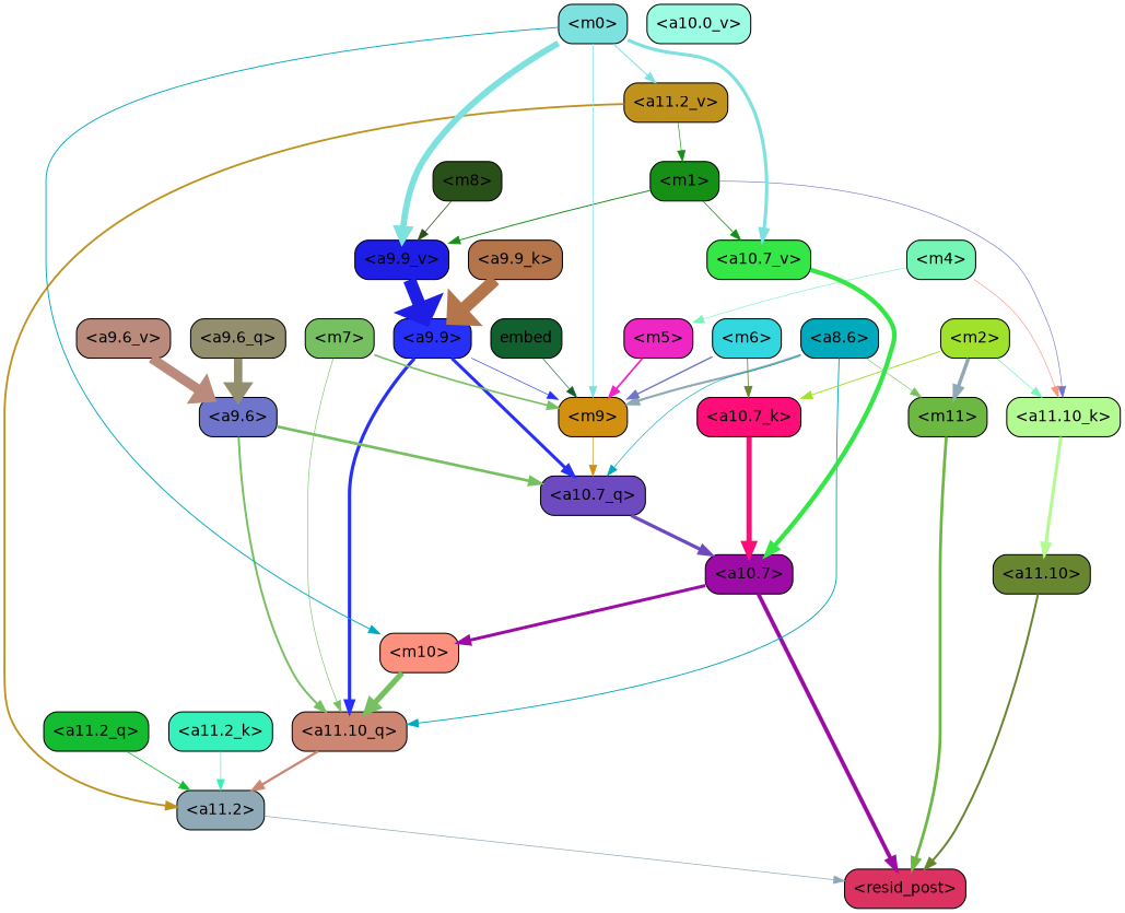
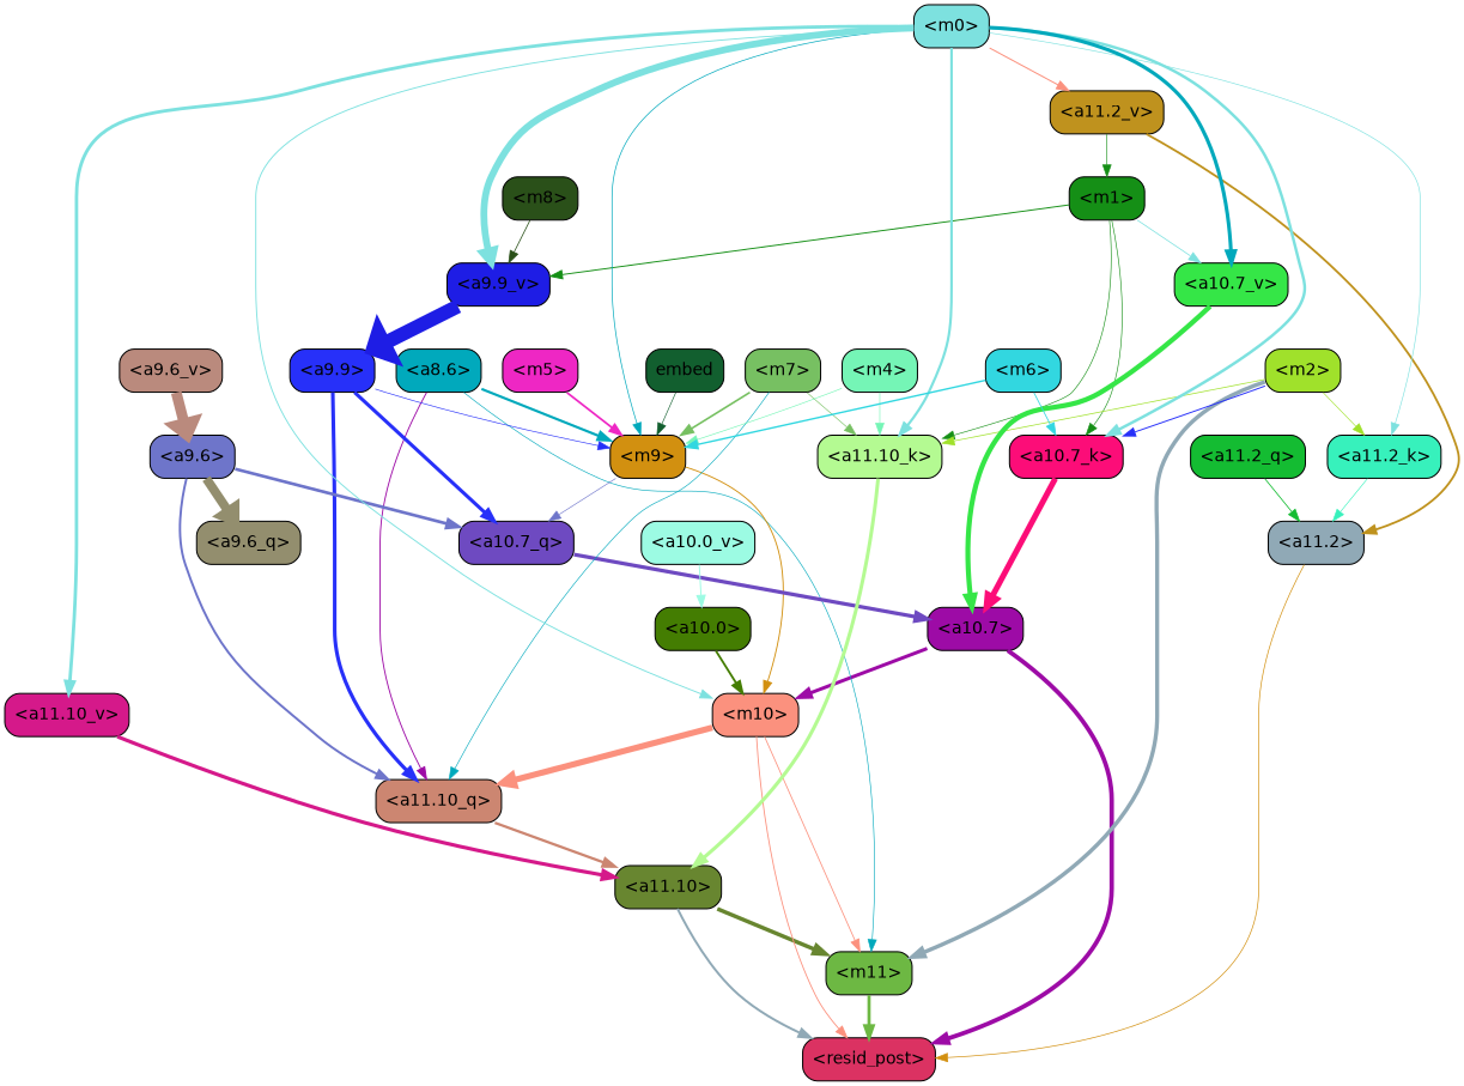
  strict digraph {
    splines=true
    node [color=black fontname=Helvetica shape=box style="filled, rounded"]
    edge [color="#7de1df" penwidth=0.6]
    "<m11>" [fillcolor="#6db843"]
    "<resid_post>" [fillcolor="#db3262"]
    "<a11.10>" [fillcolor="#688630"]
    "<a11.2>" [fillcolor="#90a9b6"]
    "<m10>" [fillcolor="#fb917e"]
    "<a11.10_q>" [fillcolor="#cc8671"]
    "<a10.7>" [fillcolor="#9d0ba6"]
    "<a8.6>" [fillcolor="#01a9bc"]
    "<m9>" [fillcolor="#d29010"]
    "<a10.7_q>" [fillcolor="#6e4ac1"]
    "<a11.2_q>" [fillcolor="#14bc32"]
    "<a11.10_k>" [fillcolor="#b4fa92"]
    "<a11.2_k>" [fillcolor="#37f1bc"]
+   "<a11.10_v>" [fillcolor="#d5198a"]
    "<a11.2_v>" [fillcolor="#bf921e"]
    "<m1>" [fillcolor="#158f16"]
    "<a9.9>" [fillcolor="#2730f9"]
    "<a9.6>" [fillcolor="#6e75ca"]
    "<m7>" [fillcolor="#77c062"]
    "<m4>" [fillcolor="#75f5b6"]
    "<m2>" [fillcolor="#a0e12b"]
    "<a10.7_k>" [fillcolor="#fc0d78"]
    "<a10.7_v>" [fillcolor="#35e647"]
    "<a9.9_v>" [fillcolor="#1e1de5"]
    "<m0>" [fillcolor="#7de1df"]
+   "<a10.0>" [fillcolor="#447d02"]
    "<a10.0_v>" [fillcolor="#9cfbe3"]
    "<m6>" [fillcolor="#32d7e0"]
    "<m5>" [fillcolor="#ee27c4"]
    embed [fillcolor="#125f2f"]
    "<a9.6_q>" [fillcolor="#938e6e"]
-   "<a9.9_k>" [fillcolor="#b4754b"]
    "<a9.6_v>" [fillcolor="#ba8a7d"]
    "<m8>" [fillcolor="#2a5019"]
    "<m11>" -> "<resid_post>" [color="#6db843" penwidth=2.702841281890869]
-   "<a11.10>" -> "<resid_post>" [color="#688630" penwidth=1.9347846508026123]
-   "<a11.2>" -> "<resid_post>" [color="#90a9b6" penwidth=0.6756799221038818]
-   "<m10>" -> "<a11.10_q>" [color="#77c062" penwidth=5.131217956542969]
-   "<a11.10_q>" -> "<a11.2>" [color="#cc8671" penwidth=2.230653762817383]
+   "<a11.10>" -> "<m11>" [color="#688630" penwidth=3.3565988540649414]
+   "<a11.10>" -> "<resid_post>" [color="#90a9b6" penwidth=1.9347846508026123]
+   "<a11.2>" -> "<resid_post>" [color="#d29010" penwidth=0.6756799221038818]
+   "<m10>" -> "<m11>" [color="#fb917e" penwidth=0.7995781898498535]
+   "<m10>" -> "<resid_post>" [color="#fb917e" penwidth=0.84842848777771]
+   "<m10>" -> "<a11.10_q>" [color="#fb917e" penwidth=5.131217956542969]
+   "<a11.10_q>" -> "<a11.10>" [color="#cc8671" penwidth=2.230653762817383]
    "<a10.7>" -> "<resid_post>" [color="#9d0ba6" penwidth=3.701959013938904]
    "<a10.7>" -> "<m10>" [color="#9d0ba6" penwidth=2.9233598709106445]
-   "<a8.6>" -> "<m11>" [color="#77c062"]
-   "<a8.6>" -> "<a11.10_q>" [color="#01a9bc" penwidth=0.8920164108276367]
-   "<a8.6>" -> "<m9>" [color="#90a9b6" penwidth=2.0895538330078125]
-   "<a8.6>" -> "<a10.7_q>" [color="#01a9bc"]
-   "<m9>" -> "<a10.7_q>" [color="#d29010"]
+   "<a8.6>" -> "<m11>" [color="#01a9bc"]
+   "<a8.6>" -> "<a11.10_q>" [color="#9d0ba6" penwidth=0.8920164108276367]
+   "<a8.6>" -> "<m9>" [color="#01a9bc" penwidth=2.0895538330078125]
+   "<m9>" -> "<m10>" [color="#d29010" penwidth=0.8976783752441406]
+   "<m9>" -> "<a10.7_q>" [color="#6e75ca"]
    "<a10.7_q>" -> "<a10.7>" [color="#6e4ac1" penwidth=3.1667375564575195]
    "<a11.2_q>" -> "<a11.2>" [color="#14bc32" penwidth=0.7805061340332031]
    "<a11.10_k>" -> "<a11.10>" [color="#b4fa92" penwidth=3.010073661804199]
    "<a11.2_k>" -> "<a11.2>" [color="#37f1bc"]
+   "<a11.10_v>" -> "<a11.10>" [color="#d5198a" penwidth=3.0961761474609375]
    "<a11.2_v>" -> "<a11.2>" [color="#bf921e" penwidth=1.7951231002807617]
    "<a11.2_v>" -> "<m1>" [color="#158f16"]
-   "<m1>" -> "<a11.10_k>" [color="#6e75ca"]
-   "<m1>" -> "<a10.7_v>" [color="#158f16" penwidth=0.7276821136474609]
+   "<m1>" -> "<a11.10_k>" [color="#158f16"]
+   "<m1>" -> "<a10.7_k>" [color="#158f16"]
+   "<m1>" -> "<a10.7_v>" [penwidth=0.7276821136474609]
    "<m1>" -> "<a9.9_v>" [color="#158f16" penwidth=0.9372577667236328]
    "<a9.9>" -> "<a11.10_q>" [color="#2730f9" penwidth=3.086172103881836]
    "<a9.9>" -> "<m9>" [color="#2730f9"]
    "<a9.9>" -> "<a10.7_q>" [color="#2730f9" penwidth=2.9829912185668945]
-   "<a9.6>" -> "<a11.10_q>" [color="#77c062" penwidth=1.9188203811645508]
-   "<a9.6>" -> "<a10.7_q>" [color="#77c062" penwidth=2.6223926544189453]
-   "<m7>" -> "<a11.10_q>" [color="#77c062"]
+   "<a9.6>" -> "<a11.10_q>" [color="#6e75ca" penwidth=1.9188203811645508]
+   "<a9.6>" -> "<a10.7_q>" [color="#6e75ca" penwidth=2.6223926544189453]
+   "<m7>" -> "<a11.10_q>" [color="#01a9bc"]
    "<m7>" -> "<m9>" [color="#77c062" penwidth=1.602376937866211]
-   "<m4>" -> "<m5>" [color="#75f5b6"]
-   "<m4>" -> "<a11.10_k>" [color="#fb917e"]
+   "<m7>" -> "<a11.10_k>" [color="#77c062"]
+   "<m4>" -> "<m9>" [color="#75f5b6"]
+   "<m4>" -> "<a11.10_k>" [color="#75f5b6"]
    "<m2>" -> "<m11>" [color="#90a9b6" penwidth=3.357710838317871]
-   "<m2>" -> "<a11.10_k>" [color="#75f5b6" penwidth=0.7053709030151367]
-   "<m2>" -> "<a10.7_k>" [color="#a0e12b" penwidth=0.9458351135253906]
+   "<m2>" -> "<a11.10_k>" [color="#a0e12b" penwidth=0.7053709030151367]
+   "<m2>" -> "<a11.2_k>" [color="#a0e12b"]
+   "<m2>" -> "<a10.7_k>" [color="#2730f9" penwidth=0.9458351135253906]
    "<a10.7_k>" -> "<a10.7>" [color="#fc0d78" penwidth=4.86921501159668]
    "<a10.7_v>" -> "<a10.7>" [color="#35e647" penwidth=4.189113616943359]
    "<a9.9_v>" -> "<a9.9>" [color="#1e1de5" penwidth=11.790493965148926]
-   "<m0>" -> "<m10>" [color="#01a9bc" penwidth=0.9029474258422852]
-   "<m0>" -> "<m9>" [penwidth=0.6837482452392578]
-   "<m0>" -> "<a11.2_v>" [penwidth=0.9900531768798828]
-   "<m0>" -> "<a10.7_v>" [penwidth=3.061185836791992]
+   "<m0>" -> "<m10>" [penwidth=0.9029474258422852]
+   "<m0>" -> "<m9>" [color="#01a9bc" penwidth=0.6837482452392578]
+   "<m0>" -> "<a11.10_k>" [penwidth=2.144052505493164]
+   "<m0>" -> "<a11.2_k>" [penwidth=0.6134786605834961]
+   "<m0>" -> "<a11.10_v>" [penwidth=2.813839912414551]
+   "<m0>" -> "<a11.2_v>" [color="#fb917e" penwidth=0.9900531768798828]
+   "<m0>" -> "<a10.7_k>" [penwidth=2.4311294555664062]
+   "<m0>" -> "<a10.7_v>" [color="#01a9bc" penwidth=3.061185836791992]
    "<m0>" -> "<a9.9_v>" [penwidth=5.749459266662598]
-   "<m6>" -> "<m9>" [color="#6e75ca" penwidth=1.3627052307128906]
-   "<m6>" -> "<a10.7_k>" [color="#688630" penwidth=0.7860317230224609]
+   "<a10.0>" -> "<m10>" [color="#447d02" penwidth=1.7953290939331055]
+   "<a10.0_v>" -> "<a10.0>" [color="#9cfbe3" penwidth=0.9297943115234375]
+   "<m6>" -> "<m9>" [color="#32d7e0" penwidth=1.3627052307128906]
+   "<m6>" -> "<a10.7_k>" [color="#32d7e0" penwidth=0.7860317230224609]
    "<m5>" -> "<m9>" [color="#ee27c4" penwidth=1.681243896484375]
    embed -> "<m9>" [color="#125f2f"]
-   "<a9.6_q>" -> "<a9.6>" [color="#938e6e" penwidth=7.661715507507324]
-   "<a9.9_k>" -> "<a9.9>" [color="#b4754b" penwidth=11.399191856384277]
+   "<a9.6>" -> "<a9.6_q>" [color="#938e6e" penwidth=7.661715507507324]
    "<a9.6_v>" -> "<a9.6>" [color="#ba8a7d" penwidth=8.907938003540039]
    "<m8>" -> "<a9.9_v>" [color="#2a5019" penwidth=0.7325820922851562]
  }
